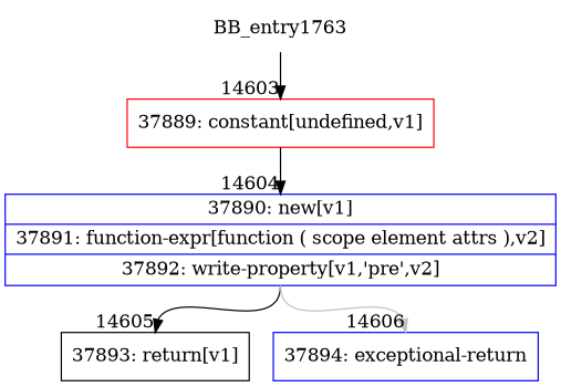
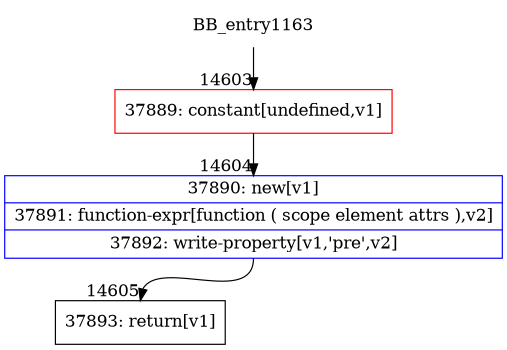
  digraph {
    rankdir=TD
    node [color=blue shape=record]
    edge [headport=n tailport=s]
-   BB_entry1163 [shape=none label=BB_entry1763]
+   BB_entry1163 [shape=none]
    n2 [color=red label="{37889: constant[undefined,v1]}"]
    n3 [label="{37890: new[v1]|37891: function-expr[function ( scope element attrs ),v2]|37892: write-property[v1,'pre',v2]}"]
    n4 [color=black label="{37893: return[v1]}"]
-   n5 [label="{37894: exceptional-return}"]
    BB_entry1163 -> n2 [headlabel="    14603"]
    n2 -> n3 [headlabel="      14604"]
    n3 -> n4 [headlabel="      14605"]
-   n3 -> n5 [color=gray headlabel="      14606"]
  }
